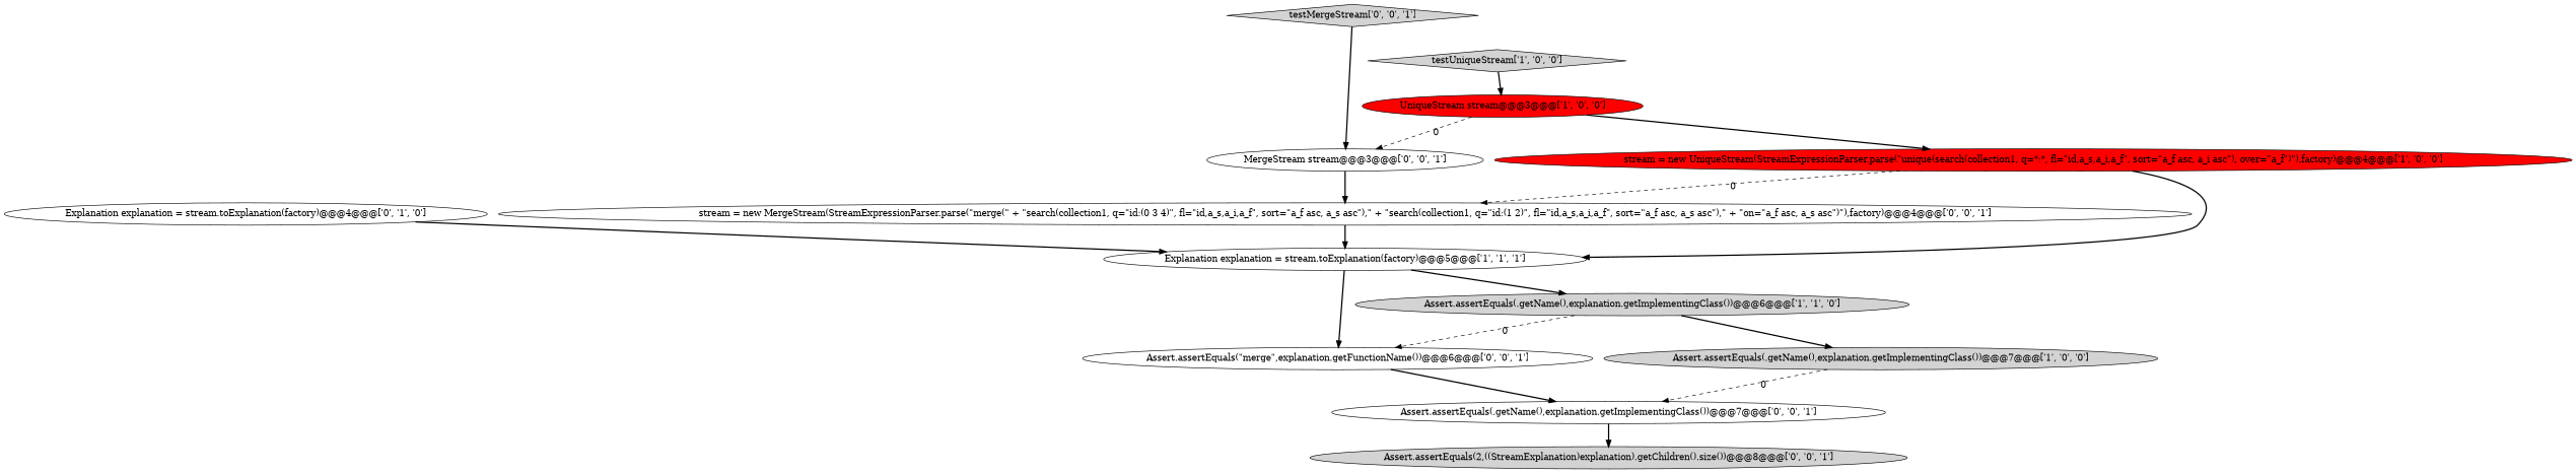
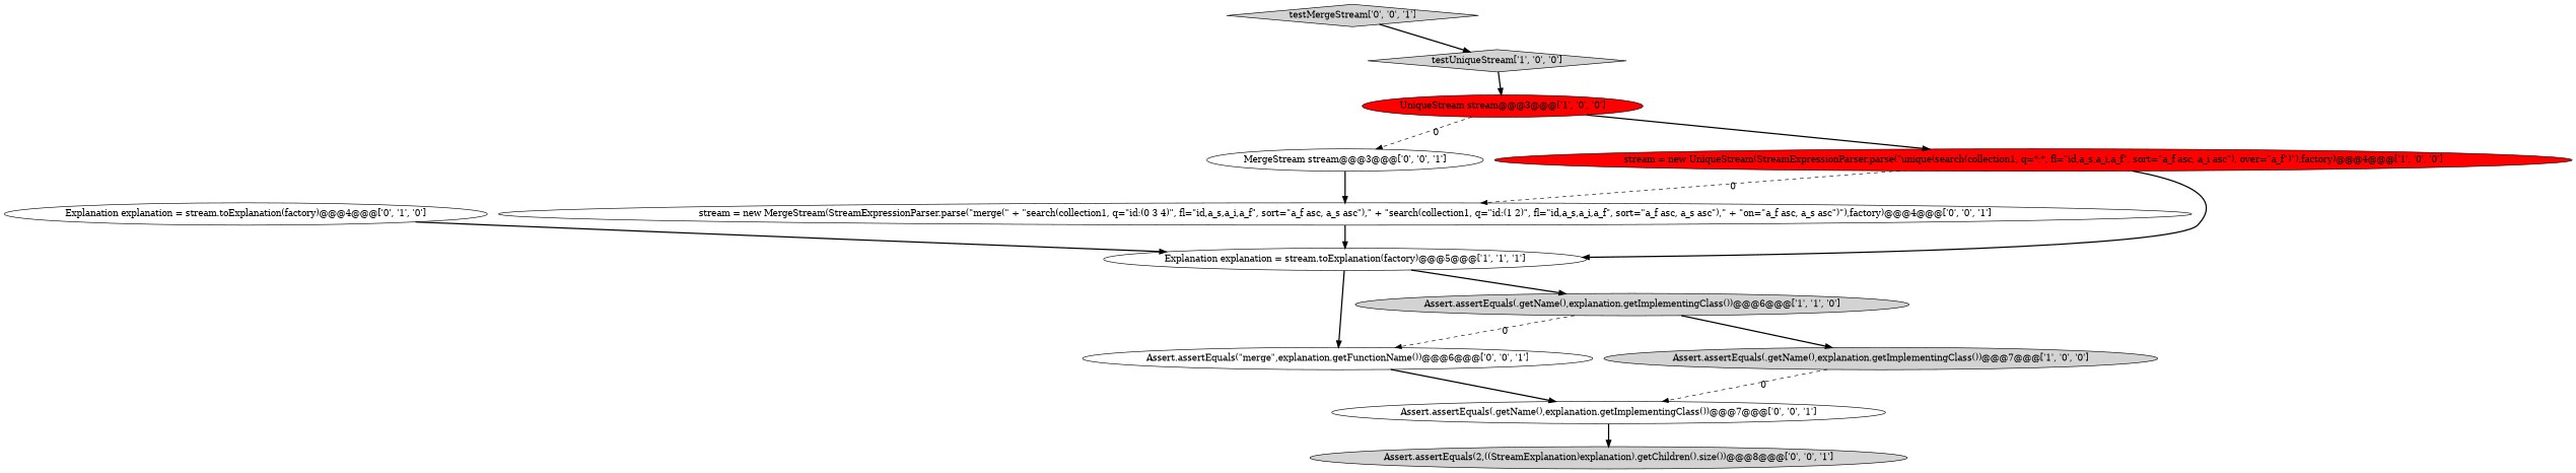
  digraph {
    node [fillcolor=white shape=ellipse style=filled]
    edge [style=bold]
    n1 [label="Assert.assertEquals(.getName(),explanation.getImplementingClass())@@@7@@@['0', '0', '1']"]
    n2 [fillcolor=lightgray label="Assert.assertEquals(2,((StreamExplanation)explanation).getChildren().size())@@@8@@@['0', '0', '1']"]
    n3 [fillcolor=lightgray label="Assert.assertEquals(.getName(),explanation.getImplementingClass())@@@7@@@['1', '0', '0']"]
    n4 [label="Explanation explanation = stream.toExplanation(factory)@@@4@@@['0', '1', '0']"]
    n5 [label="Explanation explanation = stream.toExplanation(factory)@@@5@@@['1', '1', '1']"]
    n6 [label="Assert.assertEquals(\"merge\",explanation.getFunctionName())@@@6@@@['0', '0', '1']"]
    n7 [fillcolor=lightgray label="testMergeStream['0', '0', '1']" shape=diamond]
    n8 [label="MergeStream stream@@@3@@@['0', '0', '1']"]
    n9 [label="stream = new MergeStream(StreamExpressionParser.parse(\"merge(\" + \"search(collection1, q=\"id:(0 3 4)\", fl=\"id,a_s,a_i,a_f\", sort=\"a_f asc, a_s asc\"),\" + \"search(collection1, q=\"id:(1 2)\", fl=\"id,a_s,a_i,a_f\", sort=\"a_f asc, a_s asc\"),\" + \"on=\"a_f asc, a_s asc\")\"),factory)@@@4@@@['0', '0', '1']"]
    n10 [fillcolor=lightgray label="Assert.assertEquals(.getName(),explanation.getImplementingClass())@@@6@@@['1', '1', '0']"]
    n11 [fillcolor=lightgray label="testUniqueStream['1', '0', '0']" shape=diamond]
    n12 [fillcolor=red label="UniqueStream stream@@@3@@@['1', '0', '0']"]
    n13 [fillcolor=red label="stream = new UniqueStream(StreamExpressionParser.parse(\"unique(search(collection1, q=*:*, fl=\"id,a_s,a_i,a_f\", sort=\"a_f asc, a_i asc\"), over=\"a_f\")\"),factory)@@@4@@@['1', '0', '0']"]
    n1 -> n2
    n3 -> n1 [label=0 style=dashed]
    n4 -> n5
    n5 -> n6
    n5 -> n10
    n6 -> n1
-   n7 -> n8
+   n7 -> n11
    n8 -> n9
    n9 -> n5
    n10 -> n3
    n10 -> n6 [label=0 style=dashed]
    n11 -> n12
    n12 -> n8 [label=0 style=dashed]
    n12 -> n13
    n13 -> n5
    n13 -> n9 [label=0 style=dashed]
  }
